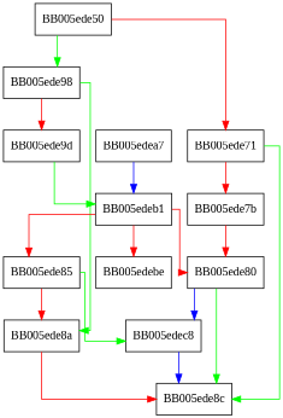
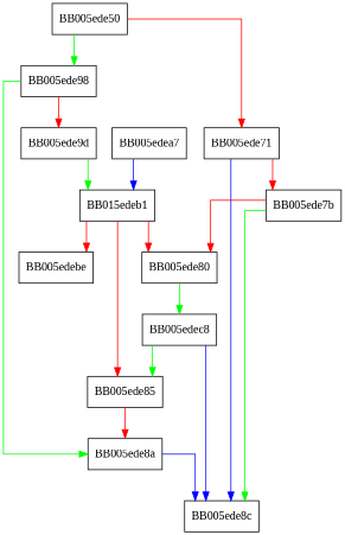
  digraph {
    fontname="Liberation Serif"
    splines=ortho
    node [fontname="Liberation Serif" shape=box]
    edge [color=red fontname="Liberation Serif"]
    BB005ede50
    BB005ede98
    BB005ede71
    BB005ede8a
    BB005ede9d
    BB005ede8c
    BB005ede7b
-   BB005edeb1
+   BB005edeb1 [label=BB015edeb1]
    BB005ede80
    BB005edec8
    BB005ede85
    BB005edebe
    BB005edea7
    BB005ede50 -> BB005ede98 [color=green]
    BB005ede50 -> BB005ede71
    BB005ede98 -> BB005ede8a [color=green]
    BB005ede98 -> BB005ede9d
-   BB005ede71 -> BB005ede8c [color=green]
+   BB005ede71 -> BB005ede8c [color=blue]
    BB005ede71 -> BB005ede7b
-   BB005ede8a -> BB005ede8c
+   BB005ede8a -> BB005ede8c [color=blue]
    BB005ede9d -> BB005edeb1 [color=green]
-   BB005ede80 -> BB005ede8c [color=green]
+   BB005ede7b -> BB005ede8c [color=green]
    BB005ede7b -> BB005ede80
    BB005edeb1 -> BB005ede80
    BB005edeb1 -> BB005ede85
    BB005edeb1 -> BB005edebe
-   BB005ede80 -> BB005edec8 [color=blue]
+   BB005ede80 -> BB005edec8 [color=green]
    BB005edec8 -> BB005ede8c [color=blue]
    BB005ede85 -> BB005ede8a
-   BB005ede85 -> BB005edec8 [color=green]
+   BB005edec8 -> BB005ede85 [color=green]
    BB005edea7 -> BB005edeb1 [color=blue]
  }
